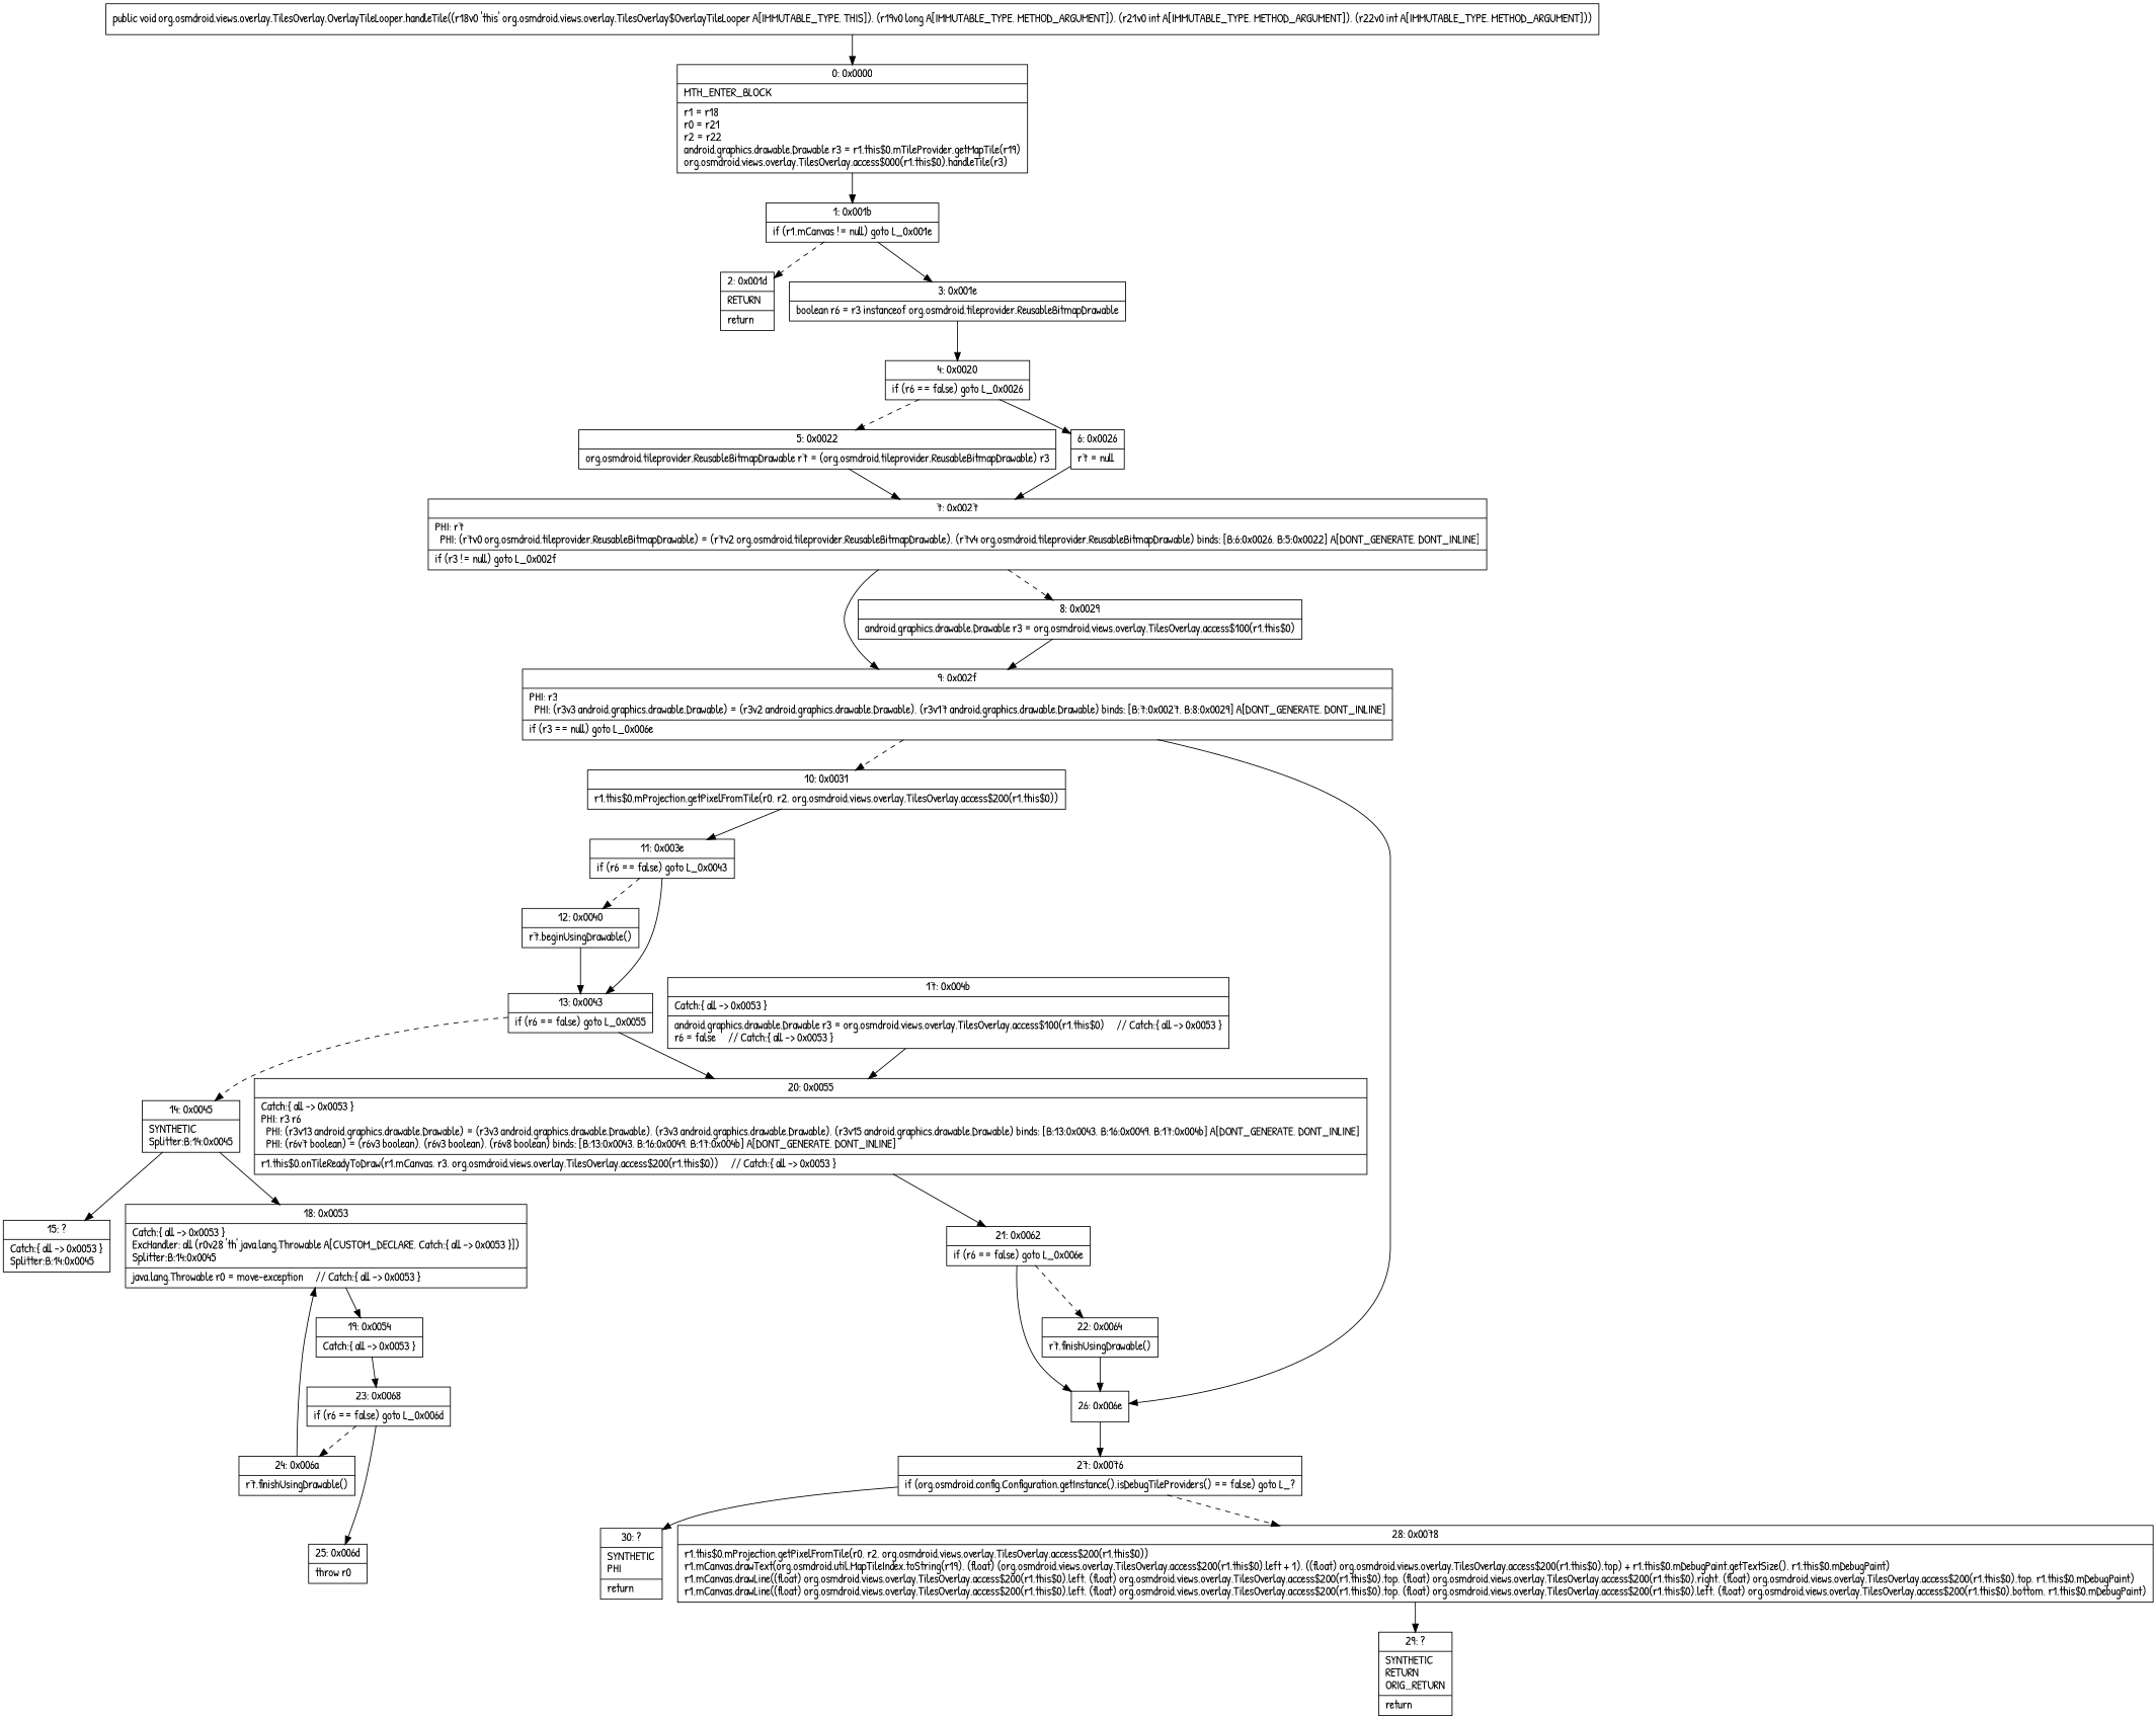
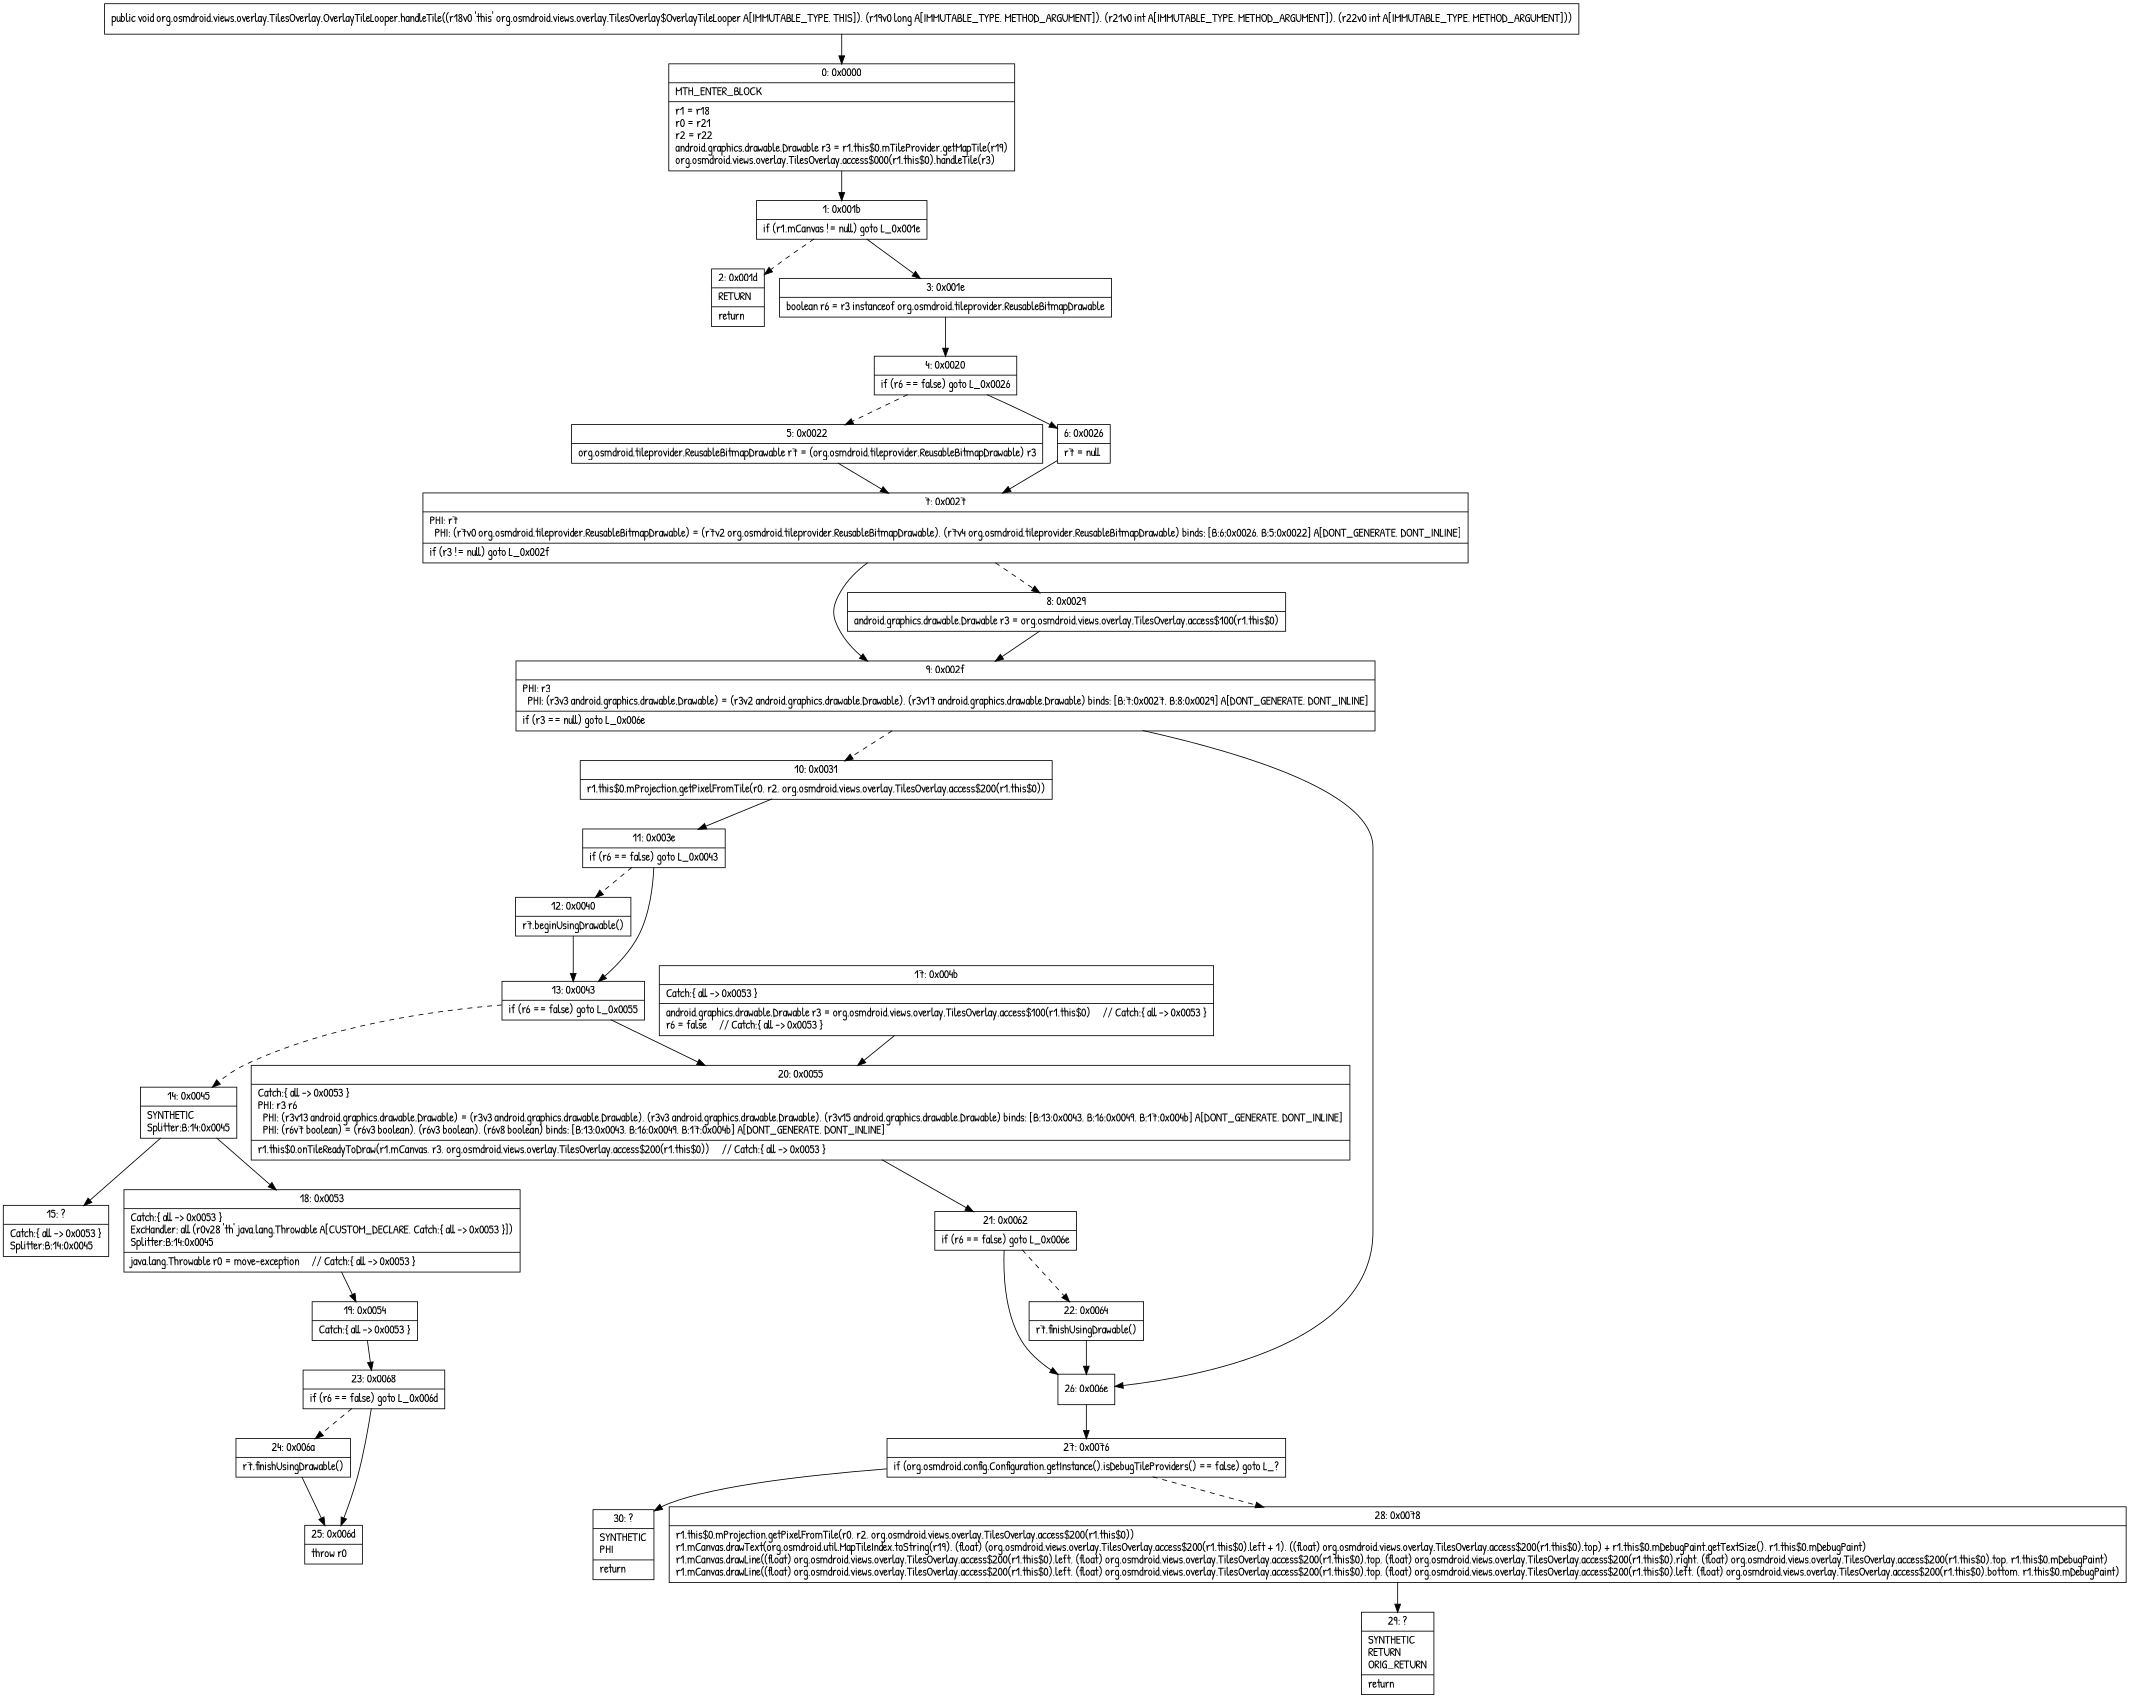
  digraph {
    fontname="Patrick Hand"
    node [fontname="Patrick Hand" shape=record]
    edge [fontname="Patrick Hand"]
    n1 [label="{0\:\ 0x0000|MTH_ENTER_BLOCK\l|r1 = r18\lr0 = r21\lr2 = r22\landroid.graphics.drawable.Drawable r3 = r1.this$0.mTileProvider.getMapTile(r19)\lorg.osmdroid.views.overlay.TilesOverlay.access$000(r1.this$0).handleTile(r3)\l}"]
    n2 [label="{1\:\ 0x001b|if (r1.mCanvas != null) goto L_0x001e\l}"]
    n3 [label="{2\:\ 0x001d|RETURN\l|return\l}"]
    n4 [label="{3\:\ 0x001e|boolean r6 = r3 instanceof org.osmdroid.tileprovider.ReusableBitmapDrawable\l}"]
    n5 [label="{4\:\ 0x0020|if (r6 == false) goto L_0x0026\l}"]
    n6 [label="{5\:\ 0x0022|org.osmdroid.tileprovider.ReusableBitmapDrawable r7 = (org.osmdroid.tileprovider.ReusableBitmapDrawable) r3\l}"]
    n7 [label="{6\:\ 0x0026|r7 = null\l}"]
    n8 [label="{7\:\ 0x0027|PHI: r7 \l  PHI: (r7v0 org.osmdroid.tileprovider.ReusableBitmapDrawable) = (r7v2 org.osmdroid.tileprovider.ReusableBitmapDrawable), (r7v4 org.osmdroid.tileprovider.ReusableBitmapDrawable) binds: [B:6:0x0026, B:5:0x0022] A[DONT_GENERATE, DONT_INLINE]\l|if (r3 != null) goto L_0x002f\l}"]
    n9 [label="{8\:\ 0x0029|android.graphics.drawable.Drawable r3 = org.osmdroid.views.overlay.TilesOverlay.access$100(r1.this$0)\l}"]
    n10 [label="{9\:\ 0x002f|PHI: r3 \l  PHI: (r3v3 android.graphics.drawable.Drawable) = (r3v2 android.graphics.drawable.Drawable), (r3v17 android.graphics.drawable.Drawable) binds: [B:7:0x0027, B:8:0x0029] A[DONT_GENERATE, DONT_INLINE]\l|if (r3 == null) goto L_0x006e\l}"]
    n11 [label="{10\:\ 0x0031|r1.this$0.mProjection.getPixelFromTile(r0, r2, org.osmdroid.views.overlay.TilesOverlay.access$200(r1.this$0))\l}"]
    n12 [label="{26\:\ 0x006e}"]
    n13 [label="{11\:\ 0x003e|if (r6 == false) goto L_0x0043\l}"]
    n14 [label="{27\:\ 0x0076|if (org.osmdroid.config.Configuration.getInstance().isDebugTileProviders() == false) goto L_?\l}"]
    n15 [label="{12\:\ 0x0040|r7.beginUsingDrawable()\l}"]
    n16 [label="{13\:\ 0x0043|if (r6 == false) goto L_0x0055\l}"]
    n17 [label="{14\:\ 0x0045|SYNTHETIC\lSplitter:B:14:0x0045\l}"]
    n18 [label="{20\:\ 0x0055|Catch:\{ all \-\> 0x0053 \}\lPHI: r3 r6 \l  PHI: (r3v13 android.graphics.drawable.Drawable) = (r3v3 android.graphics.drawable.Drawable), (r3v3 android.graphics.drawable.Drawable), (r3v15 android.graphics.drawable.Drawable) binds: [B:13:0x0043, B:16:0x0049, B:17:0x004b] A[DONT_GENERATE, DONT_INLINE]\l  PHI: (r6v7 boolean) = (r6v3 boolean), (r6v3 boolean), (r6v8 boolean) binds: [B:13:0x0043, B:16:0x0049, B:17:0x004b] A[DONT_GENERATE, DONT_INLINE]\l|r1.this$0.onTileReadyToDraw(r1.mCanvas, r3, org.osmdroid.views.overlay.TilesOverlay.access$200(r1.this$0))     \/\/ Catch:\{ all \-\> 0x0053 \}\l}"]
    n19 [label="{15\:\ ?|Catch:\{ all \-\> 0x0053 \}\lSplitter:B:14:0x0045\l}"]
    n20 [label="{18\:\ 0x0053|Catch:\{ all \-\> 0x0053 \}\lExcHandler: all (r0v28 'th' java.lang.Throwable A[CUSTOM_DECLARE, Catch:\{ all \-\> 0x0053 \}])\lSplitter:B:14:0x0045\l|java.lang.Throwable r0 = move\-exception     \/\/ Catch:\{ all \-\> 0x0053 \}\l}"]
    n21 [label="{21\:\ 0x0062|if (r6 == false) goto L_0x006e\l}"]
    n22 [label="{19\:\ 0x0054|Catch:\{ all \-\> 0x0053 \}\l}"]
    n23 [label="{17\:\ 0x004b|Catch:\{ all \-\> 0x0053 \}\l|android.graphics.drawable.Drawable r3 = org.osmdroid.views.overlay.TilesOverlay.access$100(r1.this$0)     \/\/ Catch:\{ all \-\> 0x0053 \}\lr6 = false     \/\/ Catch:\{ all \-\> 0x0053 \}\l}"]
    n24 [label="{23\:\ 0x0068|if (r6 == false) goto L_0x006d\l}"]
    n25 [label="{24\:\ 0x006a|r7.finishUsingDrawable()\l}"]
    n26 [label="{25\:\ 0x006d|throw r0\l}"]
    n27 [label="{22\:\ 0x0064|r7.finishUsingDrawable()\l}"]
    n28 [label="{28\:\ 0x0078|r1.this$0.mProjection.getPixelFromTile(r0, r2, org.osmdroid.views.overlay.TilesOverlay.access$200(r1.this$0))\lr1.mCanvas.drawText(org.osmdroid.util.MapTileIndex.toString(r19), (float) (org.osmdroid.views.overlay.TilesOverlay.access$200(r1.this$0).left + 1), ((float) org.osmdroid.views.overlay.TilesOverlay.access$200(r1.this$0).top) + r1.this$0.mDebugPaint.getTextSize(), r1.this$0.mDebugPaint)\lr1.mCanvas.drawLine((float) org.osmdroid.views.overlay.TilesOverlay.access$200(r1.this$0).left, (float) org.osmdroid.views.overlay.TilesOverlay.access$200(r1.this$0).top, (float) org.osmdroid.views.overlay.TilesOverlay.access$200(r1.this$0).right, (float) org.osmdroid.views.overlay.TilesOverlay.access$200(r1.this$0).top, r1.this$0.mDebugPaint)\lr1.mCanvas.drawLine((float) org.osmdroid.views.overlay.TilesOverlay.access$200(r1.this$0).left, (float) org.osmdroid.views.overlay.TilesOverlay.access$200(r1.this$0).top, (float) org.osmdroid.views.overlay.TilesOverlay.access$200(r1.this$0).left, (float) org.osmdroid.views.overlay.TilesOverlay.access$200(r1.this$0).bottom, r1.this$0.mDebugPaint)\l}"]
    n29 [label="{30\:\ ?|SYNTHETIC\lPHI\l|return\l}"]
    n30 [label="{29\:\ ?|SYNTHETIC\lRETURN\lORIG_RETURN\l|return\l}"]
    n31 [label="{public void org.osmdroid.views.overlay.TilesOverlay.OverlayTileLooper.handleTile((r18v0 'this' org.osmdroid.views.overlay.TilesOverlay$OverlayTileLooper A[IMMUTABLE_TYPE, THIS]), (r19v0 long A[IMMUTABLE_TYPE, METHOD_ARGUMENT]), (r21v0 int A[IMMUTABLE_TYPE, METHOD_ARGUMENT]), (r22v0 int A[IMMUTABLE_TYPE, METHOD_ARGUMENT])) }"]
    n1 -> n2
    n2 -> n3 [style=dashed]
    n2 -> n4
    n4 -> n5
    n5 -> n6 [style=dashed]
    n5 -> n7
    n6 -> n8
    n7 -> n8
    n8 -> n9 [style=dashed]
    n8 -> n10
    n9 -> n10
    n10 -> n11 [style=dashed]
    n10 -> n12
    n11 -> n13
    n12 -> n14
    n13 -> n15 [style=dashed]
    n13 -> n16
    n14 -> n28 [style=dashed]
    n14 -> n29
    n15 -> n16
    n16 -> n17 [style=dashed]
    n16 -> n18
    n17 -> n19
    n17 -> n20
    n18 -> n21
    n20 -> n22
    n21 -> n12
    n21 -> n27 [style=dashed]
    n22 -> n24
    n23 -> n18
    n24 -> n25 [style=dashed]
    n24 -> n26
-   n25 -> n20
+   n25 -> n26
    n27 -> n12
    n28 -> n30
    n31 -> n1
  }
